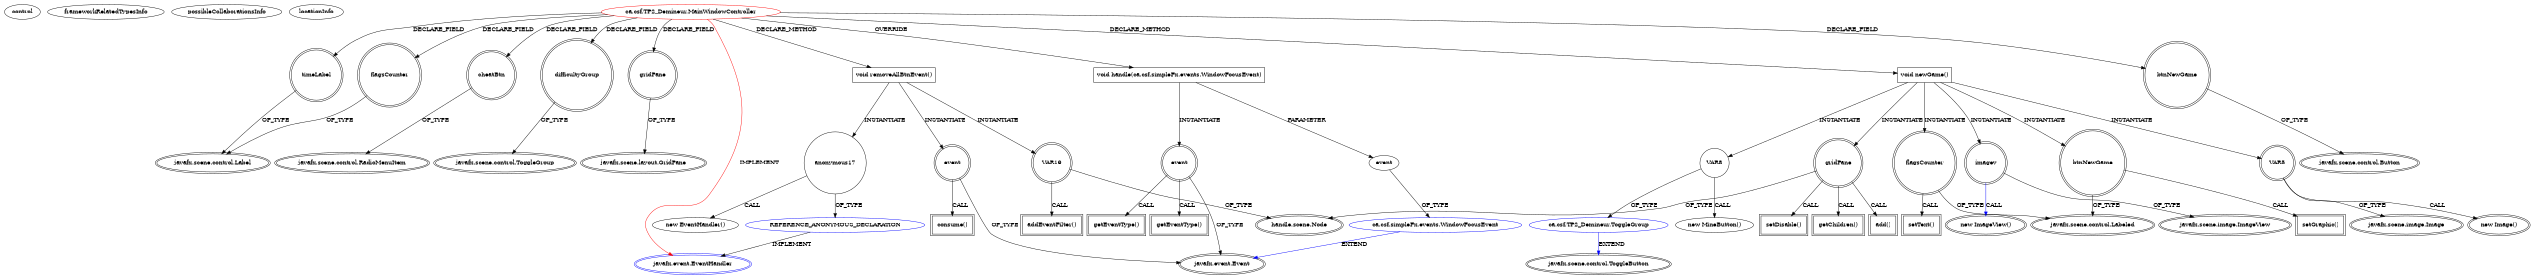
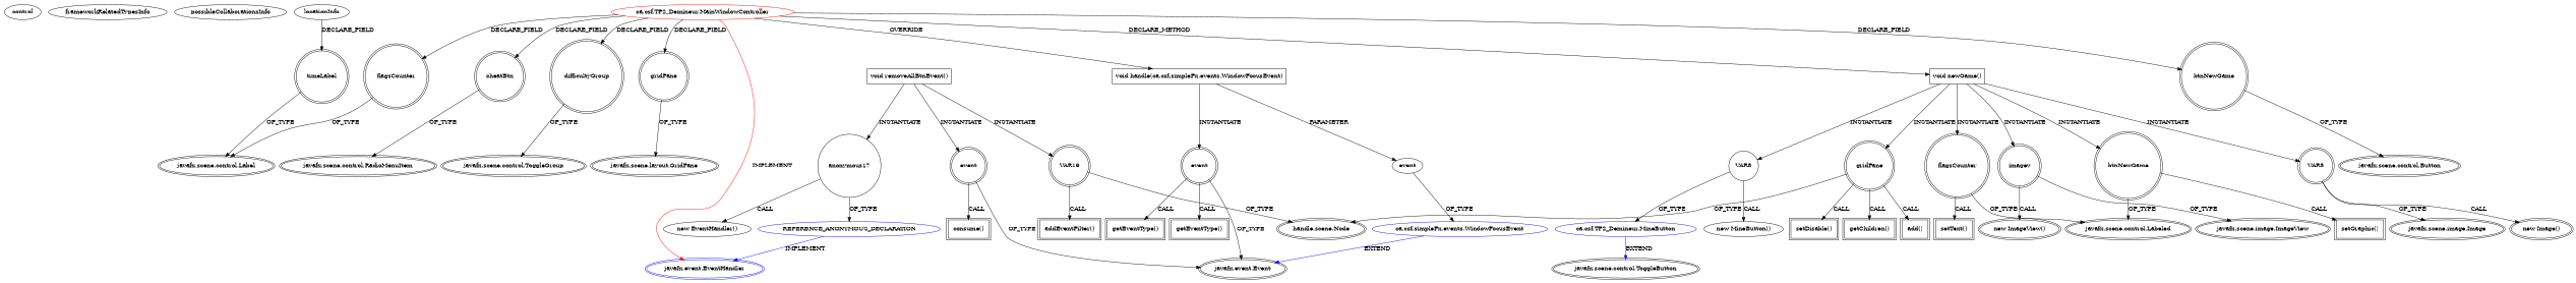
  digraph {
    node [isFrameworkType=true vertexType=FRAMEWORK_CLASS_TYPE peripheries=2]
    n1 [category=extension_graph graphId=483 isAnonymous=false label=control possibleRelation=true isFrameworkType="" vertexType="" peripheries=""]
    frameworkRelatedTypesInfo [0="javafx.event.EventHandler" isFrameworkType="" vertexType="" peripheries=""]
    possibleCollaborationsInfo [0="483~OVERRIDING_METHOD_DECLARATION-PARAMETER_DECLARATION-~javafx.event.EventHandler ~javafx.event.Event ~false~false" 1="483~CLIENT_METHOD_DECLARATION-INSTANTIATION-~javafx.event.EventHandler ~javafx.event.EventHandler ~false~true" 2="483~CLIENT_METHOD_DECLARATION-INSTANTIATION-~javafx.event.EventHandler ~javafx.scene.control.ToggleButton javafx.event.EventHandler ~false~false" isFrameworkType="" vertexType="" peripheries=""]
    locationInfo [contextSignature=MainWindowController filePath="/GFrenette-Lareault-TP2_Demineur/TP2_Demineur-master/TP2_Demineur/TP2_Demineur/src/ca/csf/TP2_Demineur/MainWindowController.java" graphId=483 projectName="GFrenette-Lareault-TP2_Demineur" isFrameworkType="" vertexType="" peripheries=""]
    n5 [color=red isFrameworkType=false label="ca.csf.TP2_Demineur.MainWindowController" vertexType=ROOT_CLIENT_CLASS_DECLARATION peripheries=""]
    n6 [color=blue label="javafx.event.EventHandler" vertexType=FRAMEWORK_INTERFACE_TYPE]
    n7 [label=btnNewGame shape=circle vertexType=FIELD_DECLARATION]
    n8 [label=cheatBtn shape=circle vertexType=FIELD_DECLARATION]
    n9 [label=difficultyGroup shape=circle vertexType=FIELD_DECLARATION]
    n10 [label=flagsCounter shape=circle vertexType=FIELD_DECLARATION]
    n11 [label=gridPane shape=circle vertexType=FIELD_DECLARATION]
    n12 [label=timeLabel shape=circle vertexType=FIELD_DECLARATION]
    n13 [isFrameworkType=false label="void handle(ca.csf.simpleFx.events.WindowFocusEvent)" shape=box vertexType=OVERRIDING_METHOD_DECLARATION peripheries=""]
    n14 [isFrameworkType=false label="void newGame()" shape=box vertexType=CLIENT_METHOD_DECLARATION peripheries=""]
    n15 [isFrameworkType=false label="void removeAllBtnEvent()" shape=box vertexType=CLIENT_METHOD_DECLARATION peripheries=""]
    n16 [label="javafx.scene.control.Button"]
    n17 [label="javafx.scene.control.RadioMenuItem"]
    n18 [label="javafx.scene.control.ToggleGroup"]
    n19 [label="javafx.scene.control.Label"]
    n20 [label="javafx.scene.layout.GridPane"]
    n21 [isFrameworkType=false label=event vertexType=PARAMETER_DECLARATION peripheries=""]
    n22 [label=event shape=circle vertexType=VARIABLE_EXPRESION]
    n23 [label=gridPane shape=circle vertexType=VARIABLE_EXPRESION]
    n24 [label=imagev shape=circle vertexType=VARIABLE_EXPRESION]
    n25 [label=VAR5 shape=circle vertexType=VARIABLE_EXPRESION]
    n26 [label=btnNewGame shape=circle vertexType=VARIABLE_EXPRESION]
    n27 [isFrameworkType=false label=VAR8 shape=circle vertexType=VARIABLE_EXPRESION peripheries=""]
    n28 [label=flagsCounter shape=circle vertexType=VARIABLE_EXPRESION]
    n29 [isFrameworkType=false label=anonymous17 shape=circle vertexType=VARIABLE_EXPRESION peripheries=""]
    n30 [label=event shape=circle vertexType=VARIABLE_EXPRESION]
    n31 [label=VAR19 shape=circle vertexType=VARIABLE_EXPRESION]
    n32 [color=blue isFrameworkType=false label="ca.csf.simpleFx.events.WindowFocusEvent" vertexType=REFERENCE_CLIENT_CLASS_DECLARATION peripheries=""]
    n33 [label="javafx.event.Event"]
    n34 [label="getEventType()" shape=box vertexType=INSIDE_CALL]
    n35 [label="getEventType()" shape=box vertexType=INSIDE_CALL]
    n36 [label="handle.scene.Node"]
    n37 [label="setDisable()" shape=box vertexType=INSIDE_CALL]
    n38 [label="getChildren()" shape=box vertexType=INSIDE_CALL]
    n39 [label="add()" shape=box vertexType=INSIDE_CALL]
    n40 [label="javafx.scene.image.ImageView"]
    n41 [label="new ImageView()" vertexType=CONSTRUCTOR_CALL]
    n42 [label="javafx.scene.image.Image"]
    n43 [label="new Image()" vertexType=CONSTRUCTOR_CALL]
    n44 [label="javafx.scene.control.Labeled"]
    n45 [label="setGraphic()" shape=box vertexType=INSIDE_CALL]
-   n46 [color=blue isFrameworkType=false label="ca.csf.TP2_Demineur.ToggleGroup" vertexType=REFERENCE_CLIENT_CLASS_DECLARATION peripheries=""]
+   n46 [color=blue isFrameworkType=false label="ca.csf.TP2_Demineur.MineButton" vertexType=REFERENCE_CLIENT_CLASS_DECLARATION peripheries=""]
    n47 [isFrameworkType=false label="new MineButton()" vertexType=CONSTRUCTOR_CALL peripheries=""]
    n48 [label="setText()" shape=box vertexType=INSIDE_CALL]
    n49 [label="javafx.scene.control.ToggleButton"]
    n50 [color=blue isFrameworkType=false label=REFERENCE_ANONYMOUS_DECLARATION vertexType=REFERENCE_ANONYMOUS_DECLARATION peripheries=""]
    n51 [isFrameworkType=false label="new EventHandler()" vertexType=CONSTRUCTOR_CALL peripheries=""]
    n52 [label="consume()" shape=box vertexType=INSIDE_CALL]
    n53 [label="addEventFilter()" shape=box vertexType=INSIDE_CALL]
    n5 -> n6 [color=red label=IMPLEMENT]
    n5 -> n7 [label=DECLARE_FIELD]
    n5 -> n8 [label=DECLARE_FIELD]
    n5 -> n9 [label=DECLARE_FIELD]
    n5 -> n10 [label=DECLARE_FIELD]
    n5 -> n11 [label=DECLARE_FIELD]
-   n5 -> n12 [label=DECLARE_FIELD]
+   locationInfo -> n12 [label=DECLARE_FIELD]
    n5 -> n13 [label=OVERRIDE]
    n5 -> n14 [label=DECLARE_METHOD]
-   n5 -> n15 [label=DECLARE_METHOD]
    n7 -> n16 [label=OF_TYPE]
    n8 -> n17 [label=OF_TYPE]
    n9 -> n18 [label=OF_TYPE]
    n10 -> n19 [label=OF_TYPE]
    n11 -> n20 [label=OF_TYPE]
    n12 -> n19 [label=OF_TYPE]
    n13 -> n21 [label=PARAMETER]
    n13 -> n22 [label=INSTANTIATE]
    n14 -> n23 [label=INSTANTIATE]
    n14 -> n24 [label=INSTANTIATE]
    n14 -> n25 [label=INSTANTIATE]
    n14 -> n26 [label=INSTANTIATE]
    n14 -> n27 [label=INSTANTIATE]
    n14 -> n28 [label=INSTANTIATE]
    n15 -> n29 [label=INSTANTIATE]
    n15 -> n30 [label=INSTANTIATE]
    n15 -> n31 [label=INSTANTIATE]
    n21 -> n32 [label=OF_TYPE]
    n22 -> n33 [label=OF_TYPE]
    n22 -> n34 [label=CALL]
    n22 -> n35 [label=CALL]
    n23 -> n36 [label=OF_TYPE]
    n23 -> n37 [label=CALL]
    n23 -> n38 [label=CALL]
    n23 -> n39 [label=CALL]
    n24 -> n40 [label=OF_TYPE]
-   n24 -> n41 [label=CALL color=blue]
+   n24 -> n41 [label=CALL]
    n25 -> n42 [label=OF_TYPE]
    n25 -> n43 [label=CALL]
    n26 -> n44 [label=OF_TYPE]
    n26 -> n45 [label=CALL]
    n27 -> n46 [label=OF_TYPE]
    n27 -> n47 [label=CALL]
    n28 -> n44 [label=OF_TYPE]
    n28 -> n48 [label=CALL]
    n29 -> n50 [label=OF_TYPE]
    n29 -> n51 [label=CALL]
    n30 -> n33 [label=OF_TYPE]
    n30 -> n52 [label=CALL]
    n31 -> n36 [label=OF_TYPE]
    n31 -> n53 [label=CALL]
    n32 -> n33 [color=blue label=EXTEND]
    n46 -> n49 [color=blue label=EXTEND]
-   n50 -> n6 [color=black label=IMPLEMENT]
+   n50 -> n6 [color=blue label=IMPLEMENT]
  }
